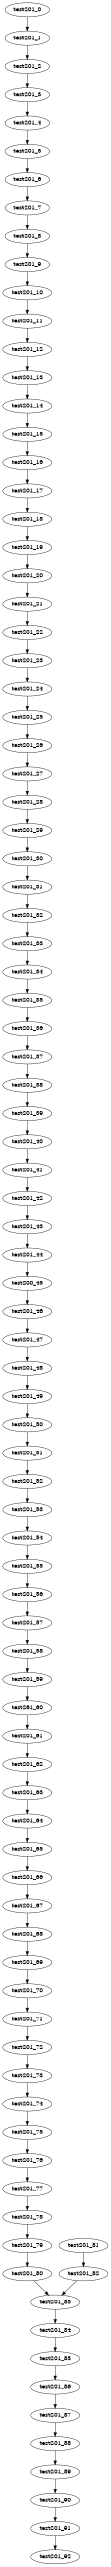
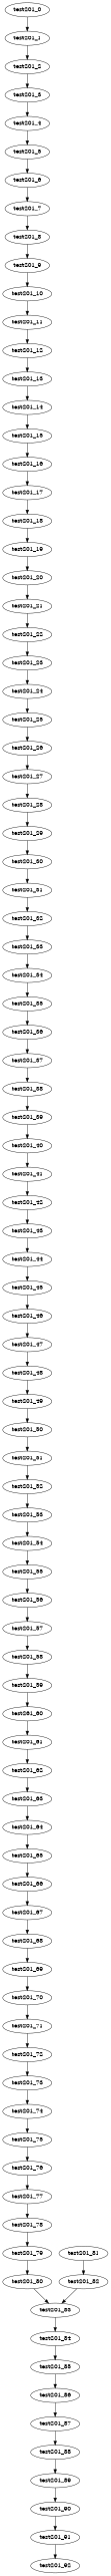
  digraph {
    test201_0
    test201_1
    test201_2
    test201_3
    test201_4
    test201_5
    test201_6
    test201_7
    test201_8
    test201_9
    test201_10
    test201_11
    test201_12
    test201_13
    test201_14
    test201_15
    test201_16
    test201_17
    test201_18
    test201_19
    test201_20
    test201_21
    test201_22
    test201_23
    test201_24
    test201_25
    test201_26
    test201_27
    test201_28
    test201_29
    test201_30
    test201_31
    test201_32
    test201_33
    test201_34
    test201_35
    test201_36
    test201_37
    test201_38
    test201_39
    test201_40
    test201_41
    test201_42
    test201_43
    test201_44
-   test201_45 [label=test200_45]
+   test201_45
    test201_46
    test201_47
    test201_48
    test201_49
    test201_50
    test201_51
    test201_52
    test201_53
    test201_54
    test201_55
    test201_56
    test201_57
    test201_58
    test201_59
    n61 [label=test261_60]
    test201_61
    test201_62
    test201_63
    test201_64
    test201_65
    test201_66
    test201_67
    test201_68
    test201_69
    test201_70
    test201_71
    test201_72
    test201_73
    test201_74
    test201_75
    test201_76
    test201_77
    test201_78
    test201_79
    test201_80
    test201_83
    test201_81
    test201_82
    test201_84
    test201_85
    test201_86
    test201_87
    test201_88
    test201_89
    test201_90
    test201_91
    test201_92
    test201_0 -> test201_1
    test201_1 -> test201_2
    test201_2 -> test201_3
    test201_3 -> test201_4
    test201_4 -> test201_5
    test201_5 -> test201_6
    test201_6 -> test201_7
    test201_7 -> test201_8
    test201_8 -> test201_9
    test201_9 -> test201_10
    test201_10 -> test201_11
    test201_11 -> test201_12
    test201_12 -> test201_13
    test201_13 -> test201_14
    test201_14 -> test201_15
    test201_15 -> test201_16
    test201_16 -> test201_17
    test201_17 -> test201_18
    test201_18 -> test201_19
    test201_19 -> test201_20
    test201_20 -> test201_21
    test201_21 -> test201_22
    test201_22 -> test201_23
    test201_23 -> test201_24
    test201_24 -> test201_25
    test201_25 -> test201_26
    test201_26 -> test201_27
    test201_27 -> test201_28
    test201_28 -> test201_29
    test201_29 -> test201_30
    test201_30 -> test201_31
    test201_31 -> test201_32
    test201_32 -> test201_33
    test201_33 -> test201_34
    test201_34 -> test201_35
    test201_35 -> test201_36
    test201_36 -> test201_37
    test201_37 -> test201_38
    test201_38 -> test201_39
    test201_39 -> test201_40
    test201_40 -> test201_41
    test201_41 -> test201_42
    test201_42 -> test201_43
    test201_43 -> test201_44
    test201_44 -> test201_45
    test201_45 -> test201_46
    test201_46 -> test201_47
    test201_47 -> test201_48
    test201_48 -> test201_49
    test201_49 -> test201_50
    test201_50 -> test201_51
    test201_51 -> test201_52
    test201_52 -> test201_53
    test201_53 -> test201_54
    test201_54 -> test201_55
    test201_55 -> test201_56
    test201_56 -> test201_57
    test201_57 -> test201_58
    test201_58 -> test201_59
    test201_59 -> n61
    n61 -> test201_61
    test201_61 -> test201_62
    test201_62 -> test201_63
    test201_63 -> test201_64
    test201_64 -> test201_65
    test201_65 -> test201_66
    test201_66 -> test201_67
    test201_67 -> test201_68
    test201_68 -> test201_69
    test201_69 -> test201_70
    test201_70 -> test201_71
    test201_71 -> test201_72
    test201_72 -> test201_73
    test201_73 -> test201_74
    test201_74 -> test201_75
    test201_75 -> test201_76
    test201_76 -> test201_77
    test201_77 -> test201_78
    test201_78 -> test201_79
    test201_79 -> test201_80
    test201_80 -> test201_83
    test201_83 -> test201_84
    test201_81 -> test201_82
    test201_82 -> test201_83
    test201_84 -> test201_85
    test201_85 -> test201_86
    test201_86 -> test201_87
    test201_87 -> test201_88
    test201_88 -> test201_89
    test201_89 -> test201_90
    test201_90 -> test201_91
    test201_91 -> test201_92
  }
